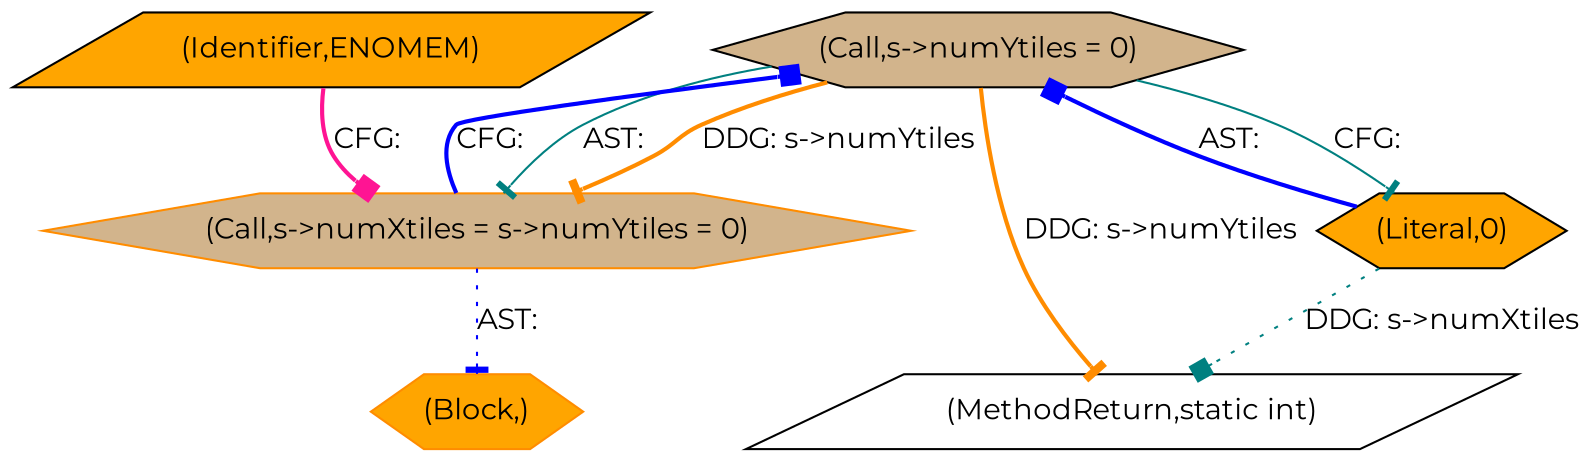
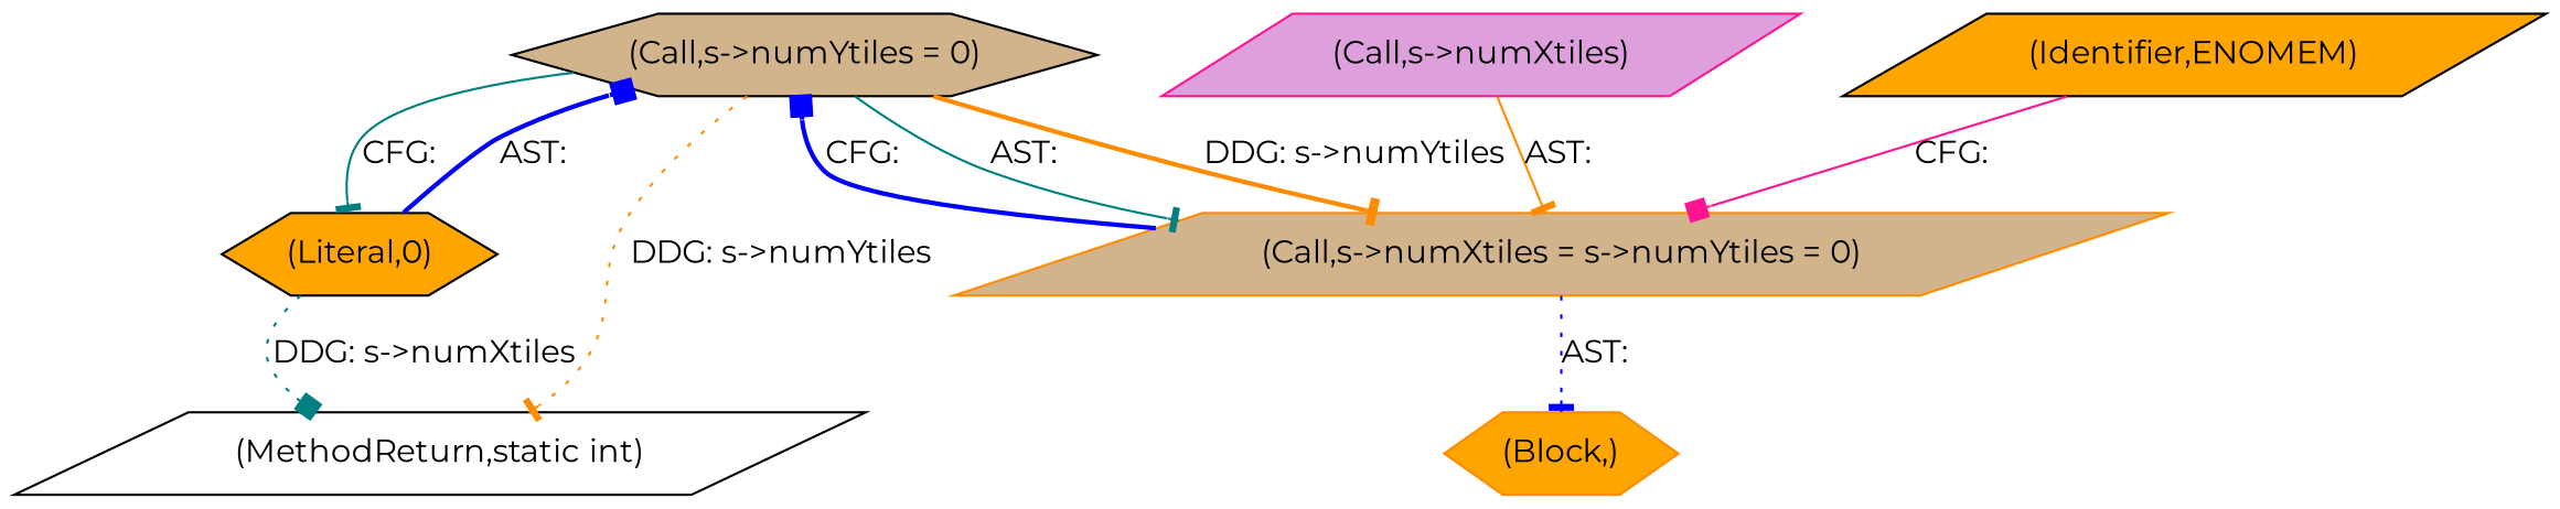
  digraph {
    fontname=Montserrat
    node [color=black fillcolor=orange fontname=Montserrat shape=parallelogram style=filled]
    edge [arrowhead=tee color=teal fontname=Montserrat style=bold]
    n1 [fillcolor=tan label="(Call,s->numYtiles = 0)" shape=hexagon]
-   n2 [color=darkorange fillcolor=tan label="(Call,s->numXtiles = s->numYtiles = 0)" shape=hexagon]
+   n2 [color=darkorange fillcolor=tan label="(Call,s->numXtiles = s->numYtiles = 0)"]
    n3 [label="(Literal,0)" shape=hexagon]
    n4 [fillcolor=white label="(MethodReturn,static int)"]
    n5 [color=darkorange label="(Block,)" shape=hexagon]
+   n6 [color=deeppink fillcolor=plum label="(Call,s->numXtiles)"]
    n7 [label="(Identifier,ENOMEM)"]
    n1 -> n2 [label="AST: " style=solid]
    n1 -> n2 [color=darkorange label="DDG: s->numYtiles"]
    n1 -> n3 [label="CFG: " style=solid]
-   n1 -> n4 [color=darkorange label="DDG: s->numYtiles"]
+   n1 -> n4 [color=darkorange label="DDG: s->numYtiles" style=dotted]
    n2 -> n1 [arrowhead=box color=blue label="CFG: "]
    n2 -> n5 [color=blue label="AST: " style=dotted]
    n3 -> n1 [arrowhead=box color=blue label="AST: "]
    n3 -> n4 [arrowhead=box label="DDG: s->numXtiles" style=dotted]
-   n7 -> n2 [arrowhead=box color=deeppink label="CFG: "]
+   n6 -> n2 [color=darkorange label="AST: " style=solid]
+   n7 -> n2 [arrowhead=box color=deeppink label="CFG: " style=solid]
  }
